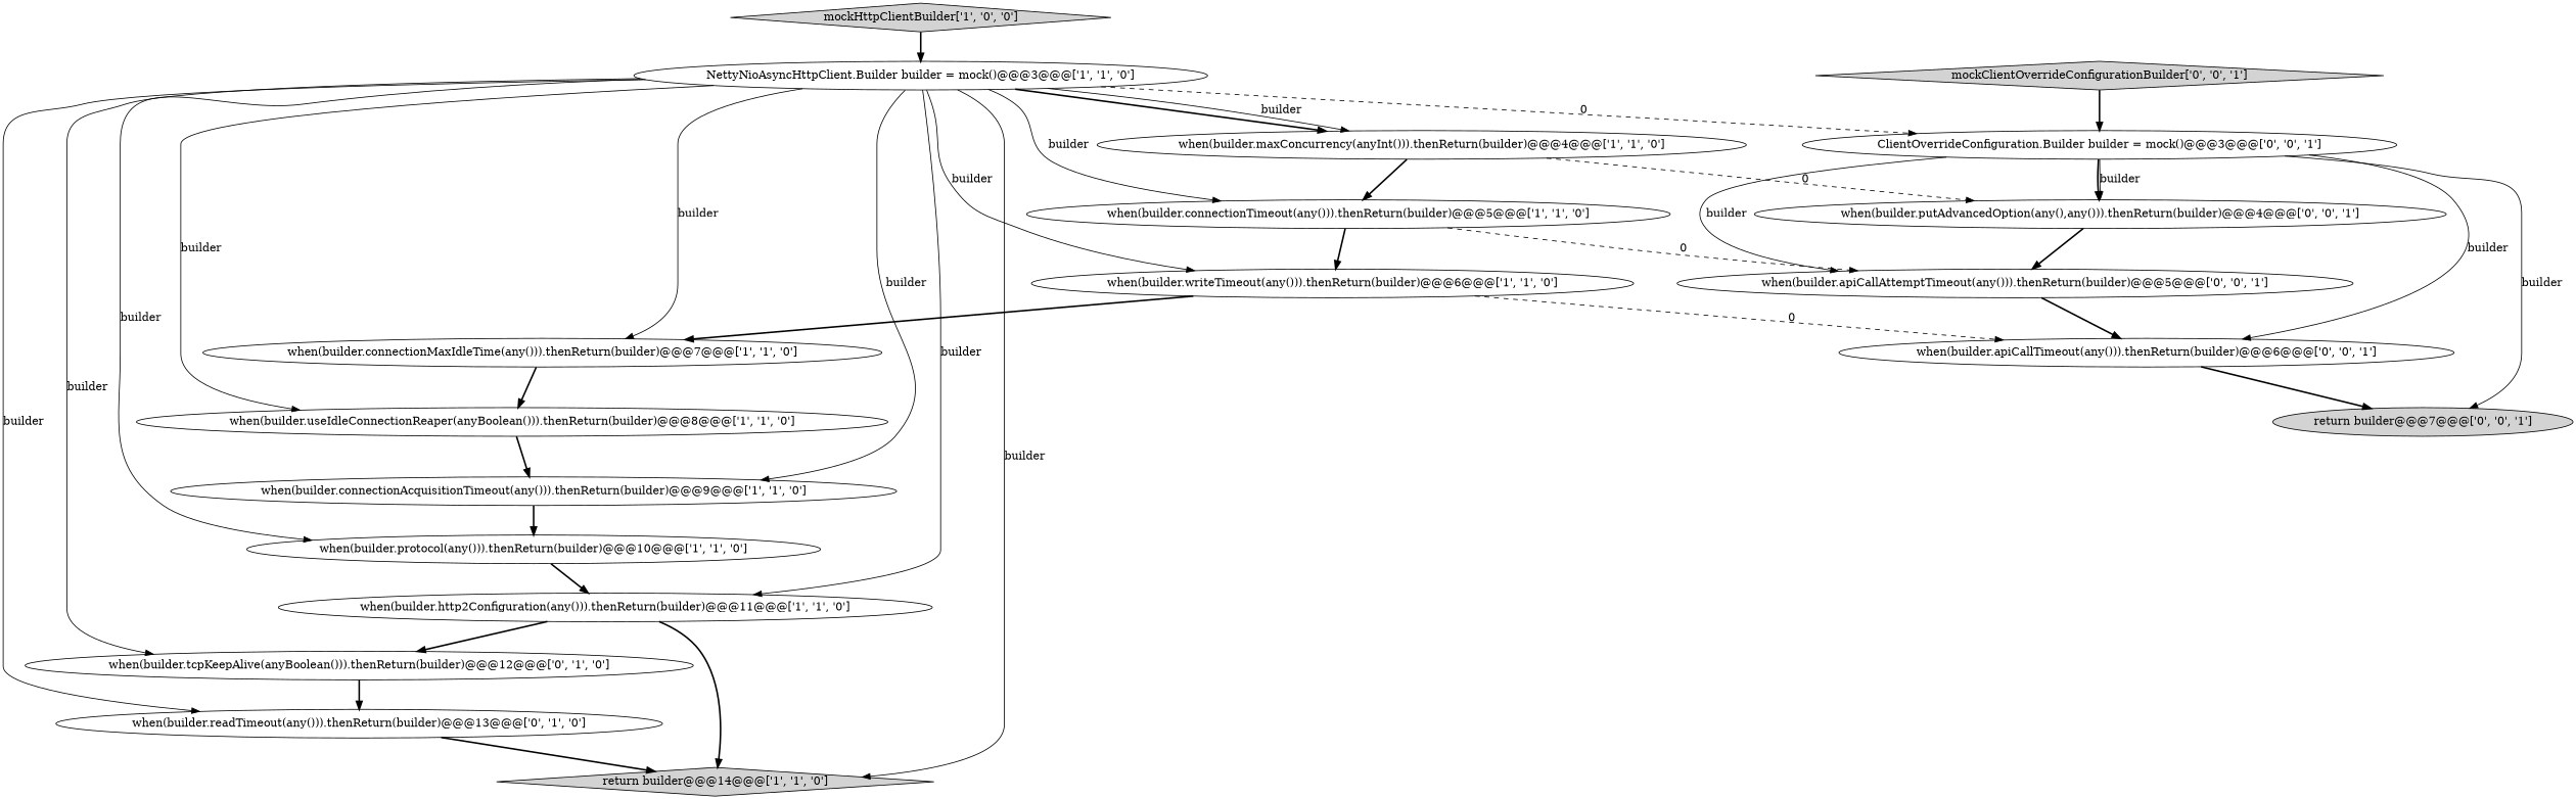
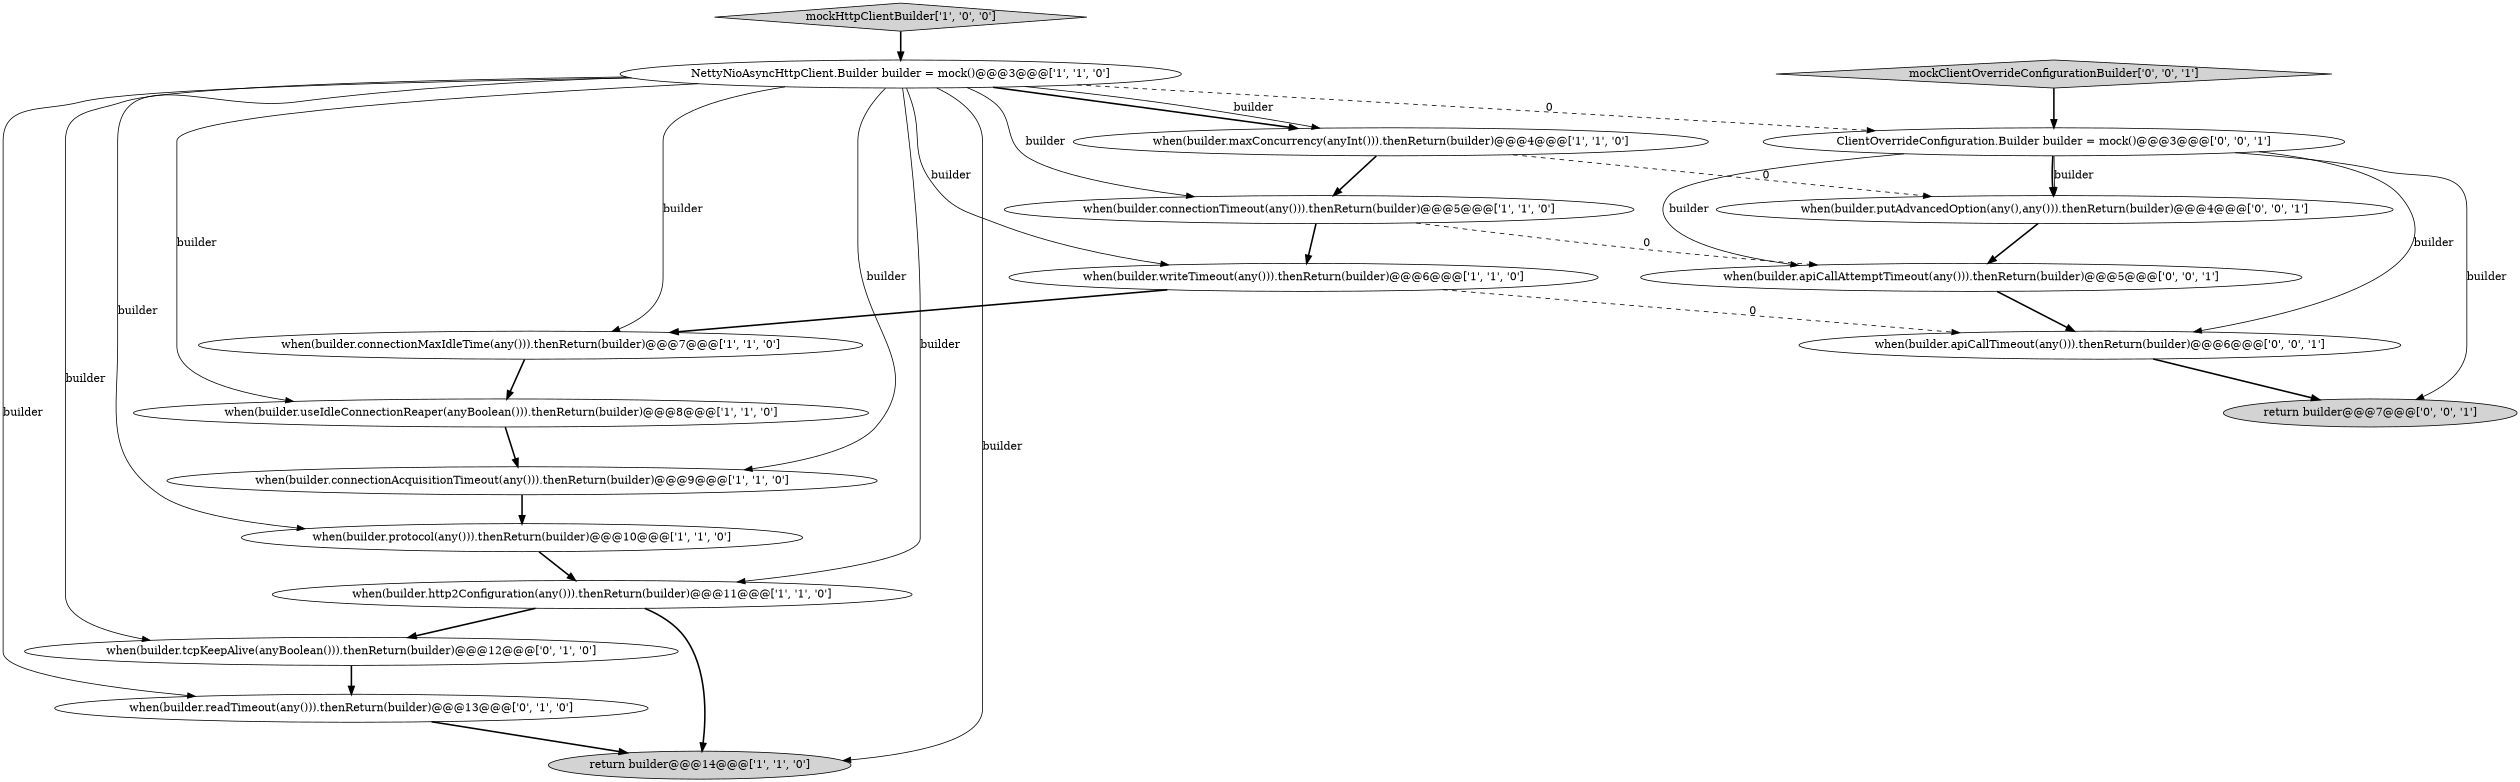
  digraph {
    node [fillcolor=white shape=ellipse style=filled]
    edge [style=bold]
    n1 [label="when(builder.protocol(any())).thenReturn(builder)@@@10@@@['1', '1', '0']"]
    n2 [label="when(builder.http2Configuration(any())).thenReturn(builder)@@@11@@@['1', '1', '0']"]
-   n3 [fillcolor=lightgray label="return builder@@@14@@@['1', '1', '0']" shape=diamond]
+   n3 [fillcolor=lightgray label="return builder@@@14@@@['1', '1', '0']"]
    n4 [label="when(builder.tcpKeepAlive(anyBoolean())).thenReturn(builder)@@@12@@@['0', '1', '0']"]
    n5 [label="when(builder.apiCallTimeout(any())).thenReturn(builder)@@@6@@@['0', '0', '1']"]
    n6 [fillcolor=lightgray label="return builder@@@7@@@['0', '0', '1']"]
    n7 [label="when(builder.maxConcurrency(anyInt())).thenReturn(builder)@@@4@@@['1', '1', '0']"]
    n8 [label="when(builder.putAdvancedOption(any(),any())).thenReturn(builder)@@@4@@@['0', '0', '1']"]
    n9 [label="when(builder.connectionTimeout(any())).thenReturn(builder)@@@5@@@['1', '1', '0']"]
    n10 [label="when(builder.apiCallAttemptTimeout(any())).thenReturn(builder)@@@5@@@['0', '0', '1']"]
    n11 [label="when(builder.writeTimeout(any())).thenReturn(builder)@@@6@@@['1', '1', '0']"]
    n12 [fillcolor=lightgray label="mockHttpClientBuilder['1', '0', '0']" shape=diamond]
    n13 [label="NettyNioAsyncHttpClient.Builder builder = mock()@@@3@@@['1', '1', '0']"]
    n14 [label="ClientOverrideConfiguration.Builder builder = mock()@@@3@@@['0', '0', '1']"]
    n15 [label="when(builder.connectionMaxIdleTime(any())).thenReturn(builder)@@@7@@@['1', '1', '0']"]
    n16 [label="when(builder.useIdleConnectionReaper(anyBoolean())).thenReturn(builder)@@@8@@@['1', '1', '0']"]
    n17 [label="when(builder.connectionAcquisitionTimeout(any())).thenReturn(builder)@@@9@@@['1', '1', '0']"]
    n18 [label="when(builder.readTimeout(any())).thenReturn(builder)@@@13@@@['0', '1', '0']"]
    n19 [fillcolor=lightgray label="mockClientOverrideConfigurationBuilder['0', '0', '1']" shape=diamond]
    n1 -> n2
    n2 -> n3
    n2 -> n4
    n4 -> n18
    n5 -> n6
    n7 -> n8 [label=0 style=dashed]
    n7 -> n9
    n8 -> n10
    n9 -> n10 [label=0 style=dashed]
    n9 -> n11
    n10 -> n5
    n11 -> n5 [label=0 style=dashed]
    n11 -> n15
    n12 -> n13
    n13 -> n1 [label=builder style=solid]
    n13 -> n2 [label=builder style=solid]
    n13 -> n3 [label=builder style=solid]
    n13 -> n4 [label=builder style=solid]
    n13 -> n7
    n13 -> n7 [label=builder style=solid]
    n13 -> n9 [label=builder style=solid]
    n13 -> n11 [label=builder style=solid]
    n13 -> n14 [label=0 style=dashed]
    n13 -> n15 [label=builder style=solid]
    n13 -> n16 [label=builder style=solid]
    n13 -> n17 [label=builder style=solid]
    n13 -> n18 [label=builder style=solid]
    n14 -> n5 [label=builder style=solid]
    n14 -> n6 [label=builder style=solid]
    n14 -> n8
    n14 -> n8 [label=builder style=solid]
    n14 -> n10 [label=builder style=solid]
    n15 -> n16
    n16 -> n17
    n17 -> n1
    n18 -> n3
    n19 -> n14
  }
